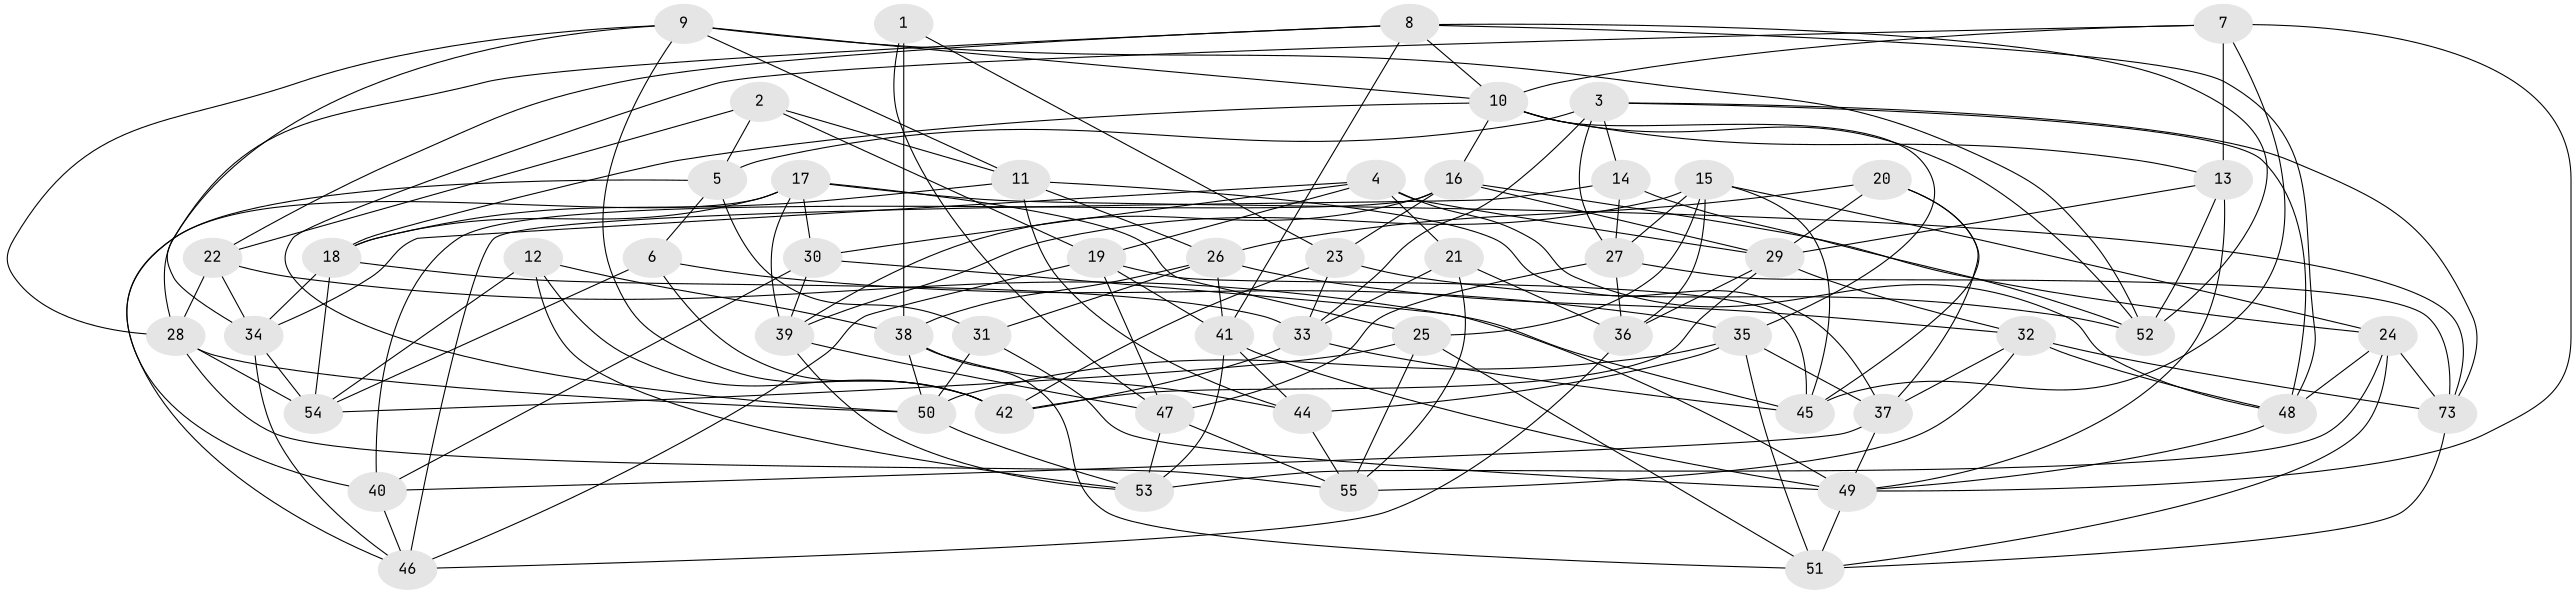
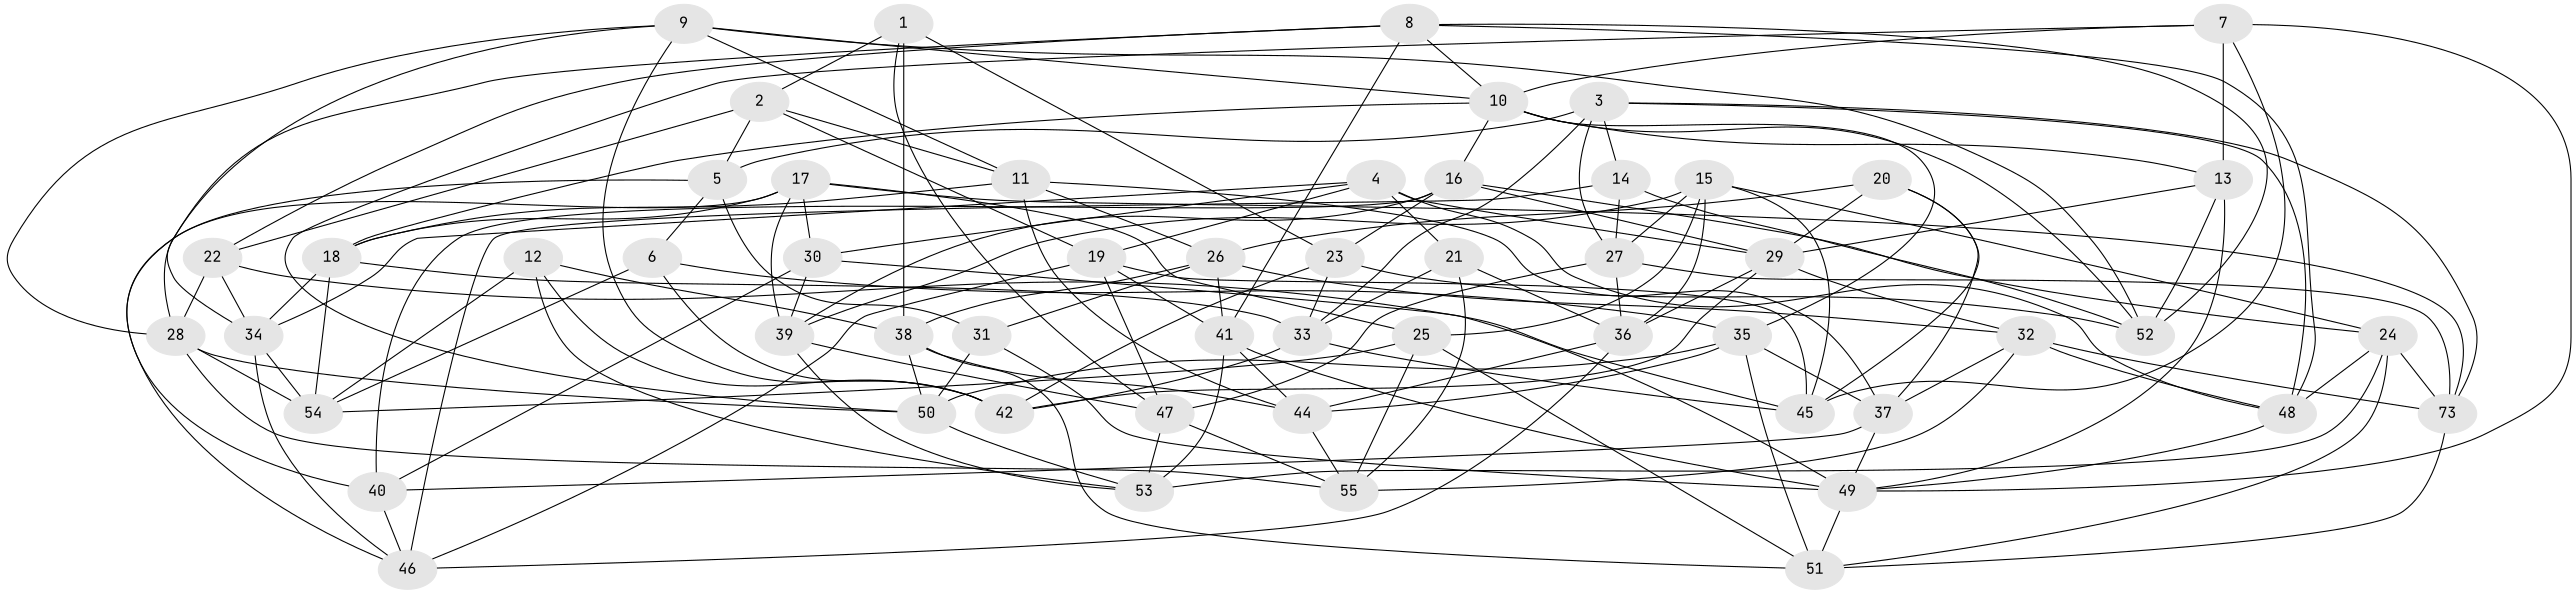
  graph {
    fontname="JetBrains Mono"
    node [color=gray90 fontname="JetBrains Mono" style=filled]
    edge [fontname="JetBrains Mono" weight=1.0]
    1
    2
    23
    38
    47
    5
    11
    19
    22
    33
    42
    52
    50
    44
    51
    53
    55
    6
    31
    40
    18
    26
    37
    45
    41
    46
    34
    28
    3
    14
    27
    n32 [label=73]
    48
    36
    49
    4
    21
    29
    30
    32
    39
    54
    35
    7
    10
    13
    16
    8
    9
    24
    12
    15
    25
    17
    20
+   1 -- 2
    1 -- 23
    1 -- 38
    1 -- 47
    2 -- 5 [weight=2.0]
    2 -- 11
    2 -- 19
    2 -- 22
    23 -- 33
    23 -- 42
    23 -- 52 [weight=2.0]
    38 -- 50
    38 -- 44
    38 -- 51
    47 -- 53
    47 -- 55
    5 -- 6
    5 -- 31
    5 -- 40
    11 -- 44
    11 -- 18
    11 -- 26
    11 -- 37
    19 -- 47
    19 -- 45
    19 -- 41
    19 -- 46
    22 -- 45
    22 -- 34
    22 -- 28
    33 -- 42
    33 -- 45
    50 -- 53
    44 -- 55
    6 -- 42
    6 -- 54
    6 -- 35
    31 -- 50
    31 -- 49
    40 -- 46
    18 -- 33
    18 -- 34
    18 -- 54
    26 -- 38
    26 -- 31
    26 -- 41
    26 -- 32
    37 -- 40
    37 -- 49
    41 -- 44
    41 -- 53
    41 -- 49
    34 -- 46
    34 -- 54
    28 -- 50
    28 -- 55
    28 -- 54
    3 -- 5
    3 -- 33
    3 -- 14
    3 -- 27
    3 -- n32
    3 -- 48
    14 -- 52
    14 -- 46
    14 -- 27
    27 -- 47
    27 -- n32
    27 -- 36
    n32 -- 51
    48 -- 49
+   36 -- 44
    36 -- 46
    49 -- 51
    4 -- 19
    4 -- 34
    4 -- 48
    4 -- 21
    4 -- 29
    4 -- 30
    21 -- 33
    21 -- 55
    21 -- 36
    29 -- 42
    29 -- 36
    29 -- 32
    30 -- 40 [weight=2.0]
    30 -- 49
    30 -- 39
    32 -- 55
    32 -- 37
    32 -- n32
    32 -- 48
    39 -- 47
    39 -- 53
    35 -- 50
    35 -- 44
    35 -- 51
    35 -- 37
    7 -- 50
    7 -- 45
    7 -- 49
    7 -- 10
    7 -- 13
    10 -- 52
    10 -- 18
    10 -- 35
    10 -- 13
    10 -- 16
    13 -- 52
    13 -- 49
    13 -- 29
    16 -- 23
    16 -- 40
    16 -- 29
    16 -- 39
    16 -- 24
    8 -- 22
    8 -- 52
    8 -- 41
    8 -- 28
    8 -- 48
    8 -- 10
    9 -- 11
    9 -- 42
    9 -- 52
    9 -- 34
    9 -- 28
    9 -- 10
    24 -- 51
    24 -- 53
    24 -- n32
    24 -- 48
    12 -- 38
    12 -- 42
    12 -- 53
    12 -- 54
    15 -- 45
    15 -- 27
    15 -- 36
    15 -- 39
    15 -- 24
    15 -- 25
    25 -- 51
    25 -- 55
    25 -- 54
    17 -- 18
    17 -- 46
    17 -- n32
    17 -- 30
    17 -- 39
    17 -- 25
    20 -- 26
    20 -- 37
    20 -- 45
    20 -- 29
  }
